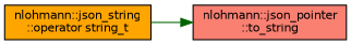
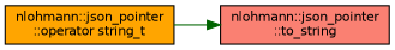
  digraph {
    rankdir=RL
    node [color=black fontname=Helvetica fontsize=10 shape=record style=filled]
    n1 [fillcolor=salmon fontcolor=black height=0.2 label="nlohmann::json_pointer\l::to_string" width=0.4]
-   n2 [fillcolor=orange height=0.2 label="nlohmann::json_string\l::operator string_t" width=0.4]
+   n2 [fillcolor=orange height=0.2 label="nlohmann::json_pointer\l::operator string_t" width=0.4]
    n1 -> n2 [color=darkgreen dir=back fontname=Helvetica fontsize=10 labelfontname=Helvetica labelfontsize=10 style=solid]
  }
